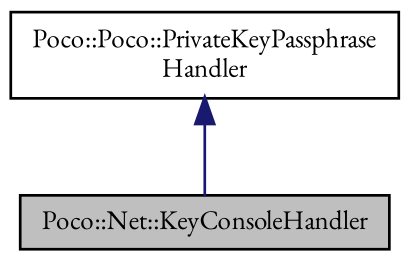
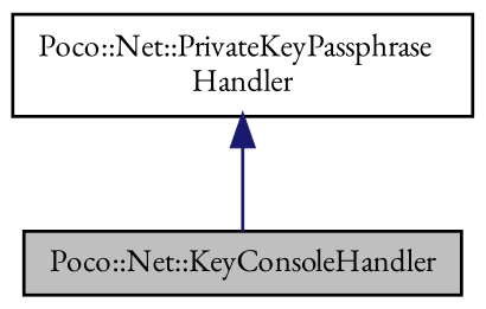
  digraph {
    fontname="EB Garamond"
    node [color=black fontname="EB Garamond" fontsize=10 shape=record style=filled]
    n1 [fillcolor=grey75 fontcolor=black height=0.2 label="Poco::Net::KeyConsoleHandler" width=0.4]
-   n2 [fillcolor=white height=0.2 label="Poco::Poco::PrivateKeyPassphrase\lHandler" width=0.4]
+   n2 [fillcolor=white height=0.2 label="Poco::Net::PrivateKeyPassphrase\lHandler" width=0.4]
    n2 -> n1 [color=midnightblue dir=back fontname="EB Garamond" fontsize=10 labelfontname=Helvetica labelfontsize=10 style=solid]
  }
